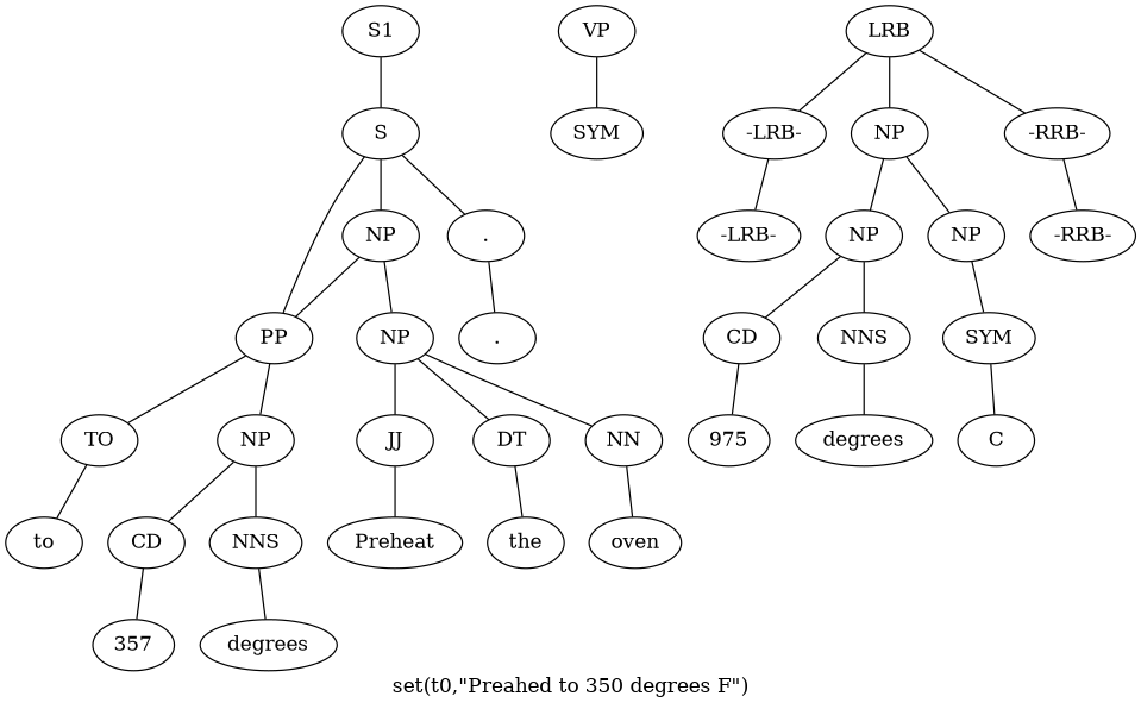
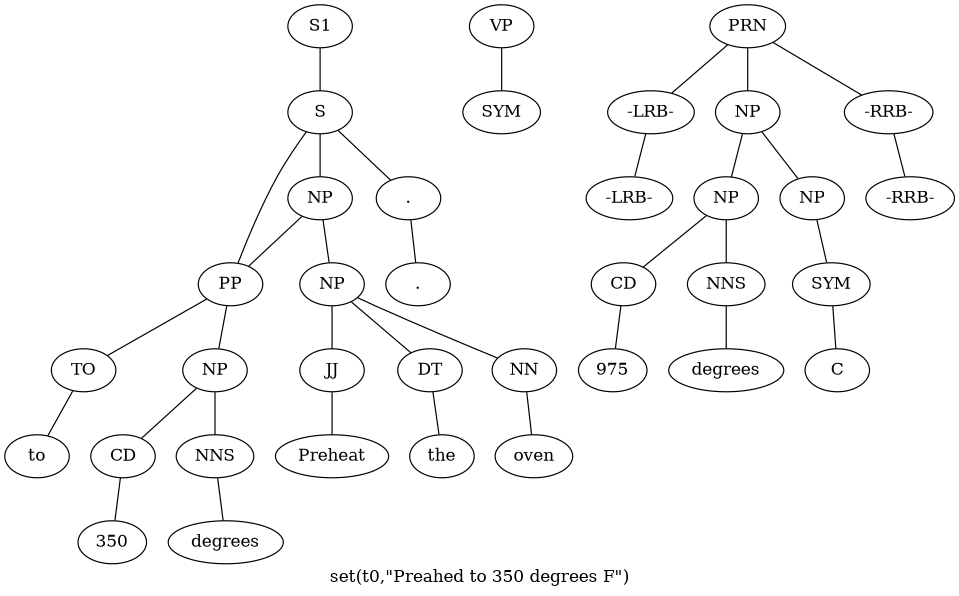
  graph {
    label="set(t0,\"Preahed to 350 degrees F\")"
    n1 [label=S1]
    n2 [label=S]
    n3 [label=NP]
    n4 [label="."]
    n5 [label=PP]
    n6 [label=NP]
    n7 [label=VP]
    n8 [label=SYM]
    n9 [label="."]
    n10 [label=JJ]
    n11 [label=DT]
    n12 [label=NN]
    n13 [label=TO]
    n14 [label=NP]
    n15 [label=Preheat]
    n16 [label=the]
    n17 [label=oven]
    n18 [label=to]
    n19 [label=CD]
    n20 [label=NNS]
-   n21 [label=357]
+   n21 [label=350]
    n22 [label=degrees]
-   n23 [label=LRB]
+   n23 [label=PRN]
    n24 [label="-LRB-"]
    n25 [label=NP]
    n26 [label="-RRB-"]
    n27 [label="-LRB-"]
    n28 [label=NP]
    n29 [label=NP]
    n30 [label="-RRB-"]
    n31 [label=CD]
    n32 [label=NNS]
    n33 [label=SYM]
    n34 [label=975]
    n35 [label=degrees]
    n36 [label=C]
    n1 -- n2
    n2 -- n3
    n2 -- n4
    n2 -- n5
    n3 -- n5
    n3 -- n6
    n4 -- n9
    n5 -- n13
    n5 -- n14
    n6 -- n10
    n6 -- n11
    n6 -- n12
    n7 -- n8
    n10 -- n15
    n11 -- n16
    n12 -- n17
    n13 -- n18
    n14 -- n19
    n14 -- n20
    n19 -- n21
    n20 -- n22
    n23 -- n24
    n23 -- n25
    n23 -- n26
    n24 -- n27
    n25 -- n28
    n25 -- n29
    n26 -- n30
    n28 -- n31
    n28 -- n32
    n29 -- n33
    n31 -- n34
    n32 -- n35
    n33 -- n36
  }
